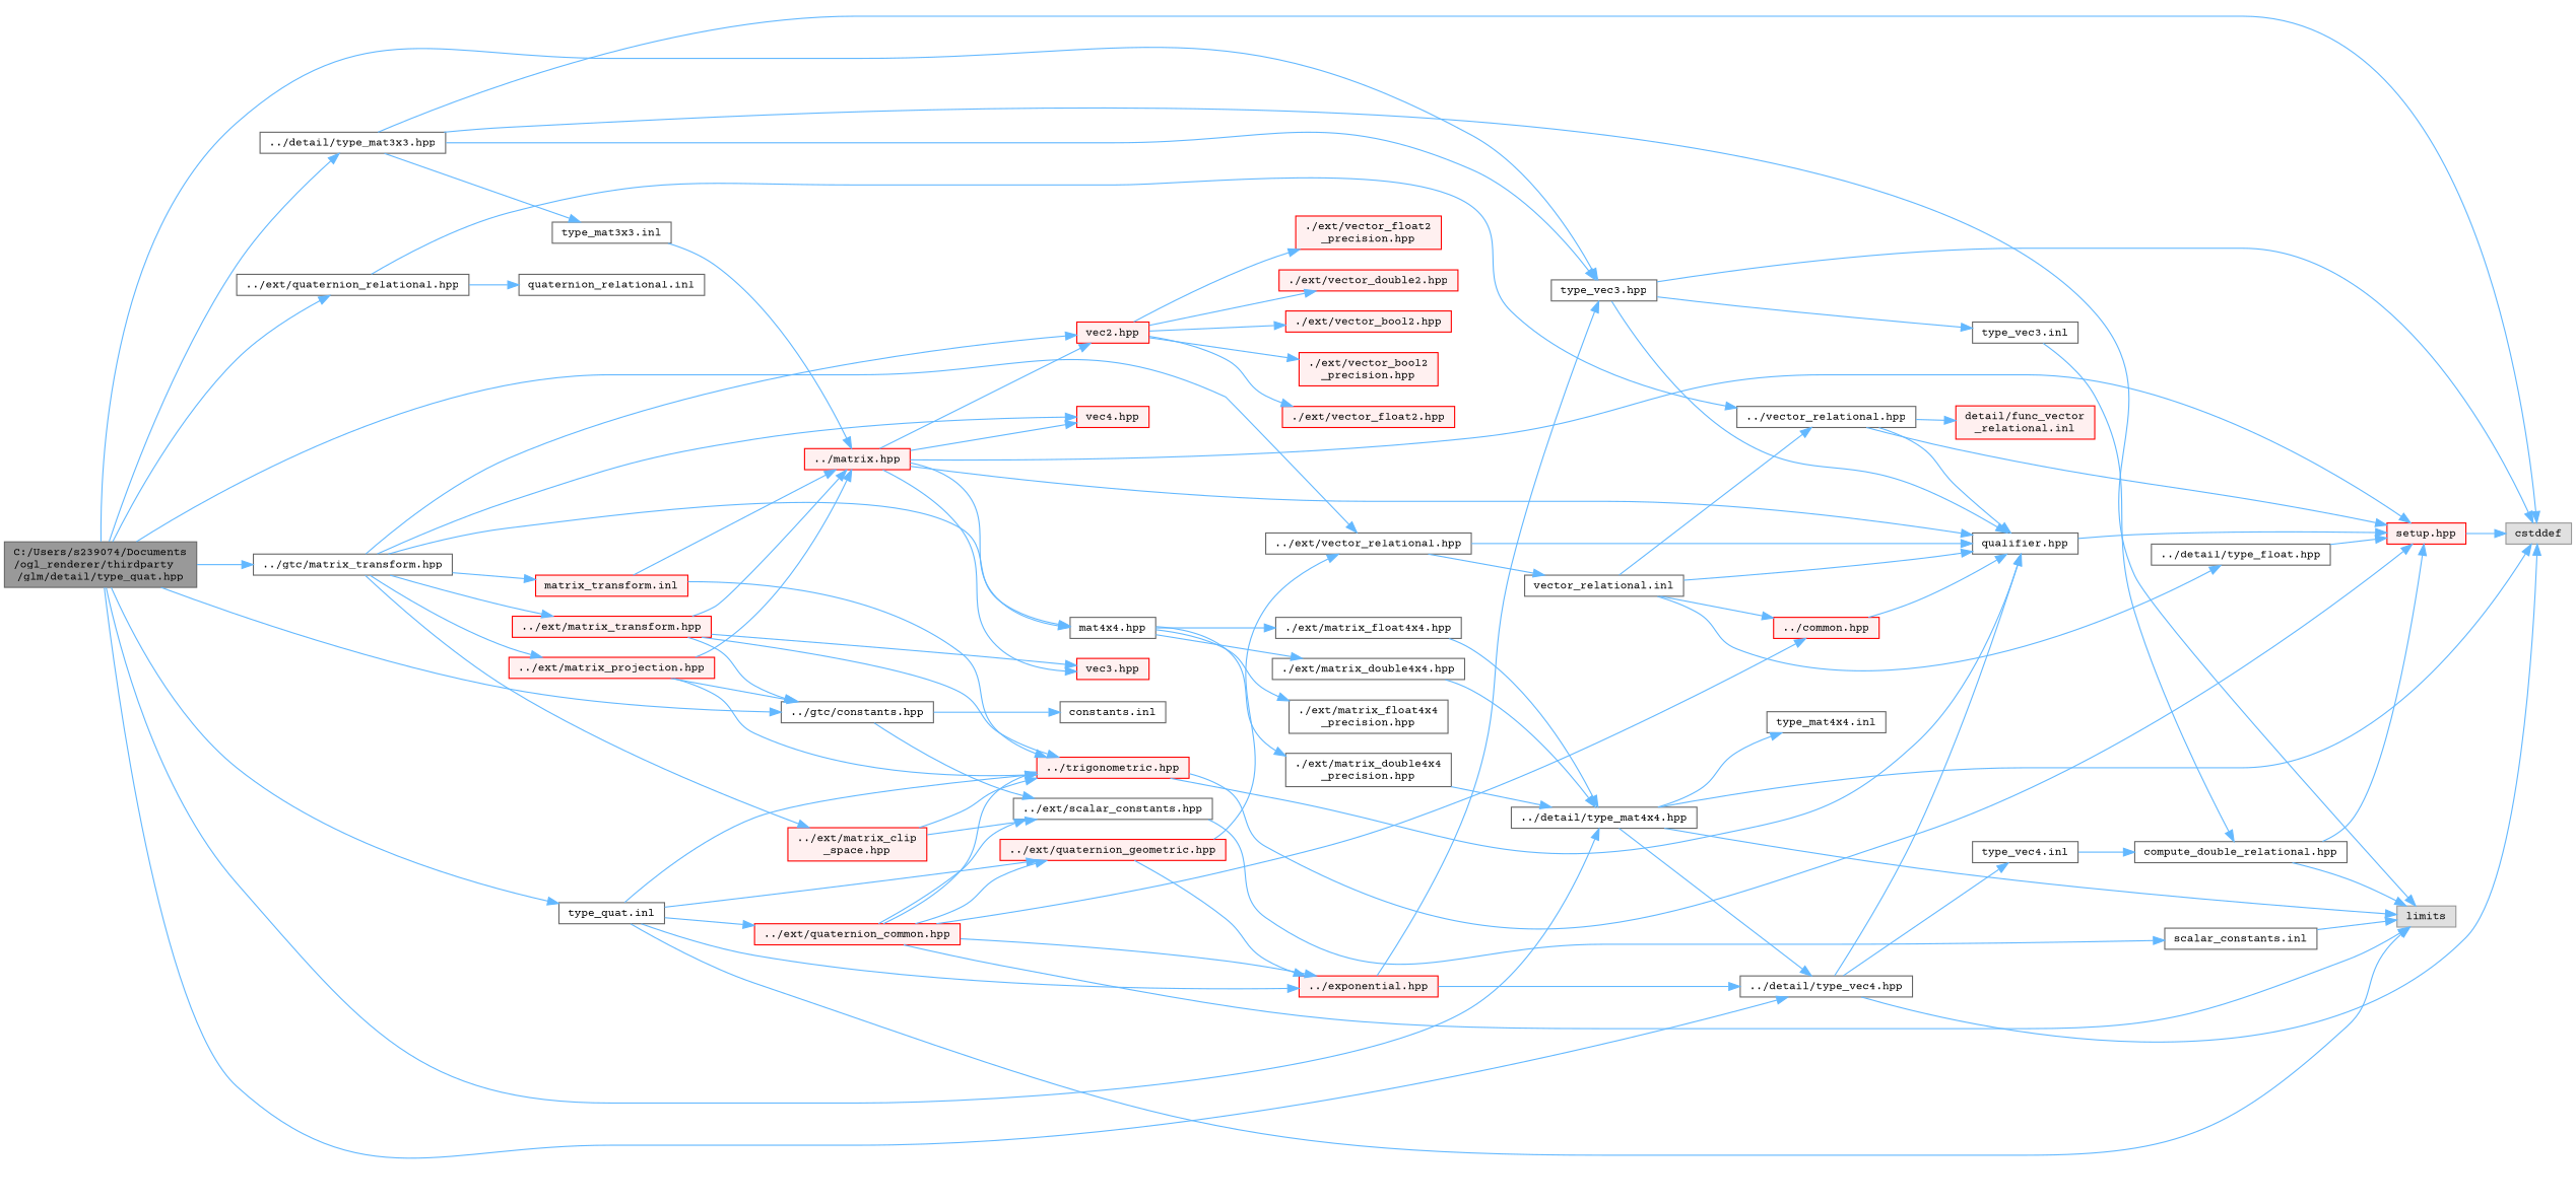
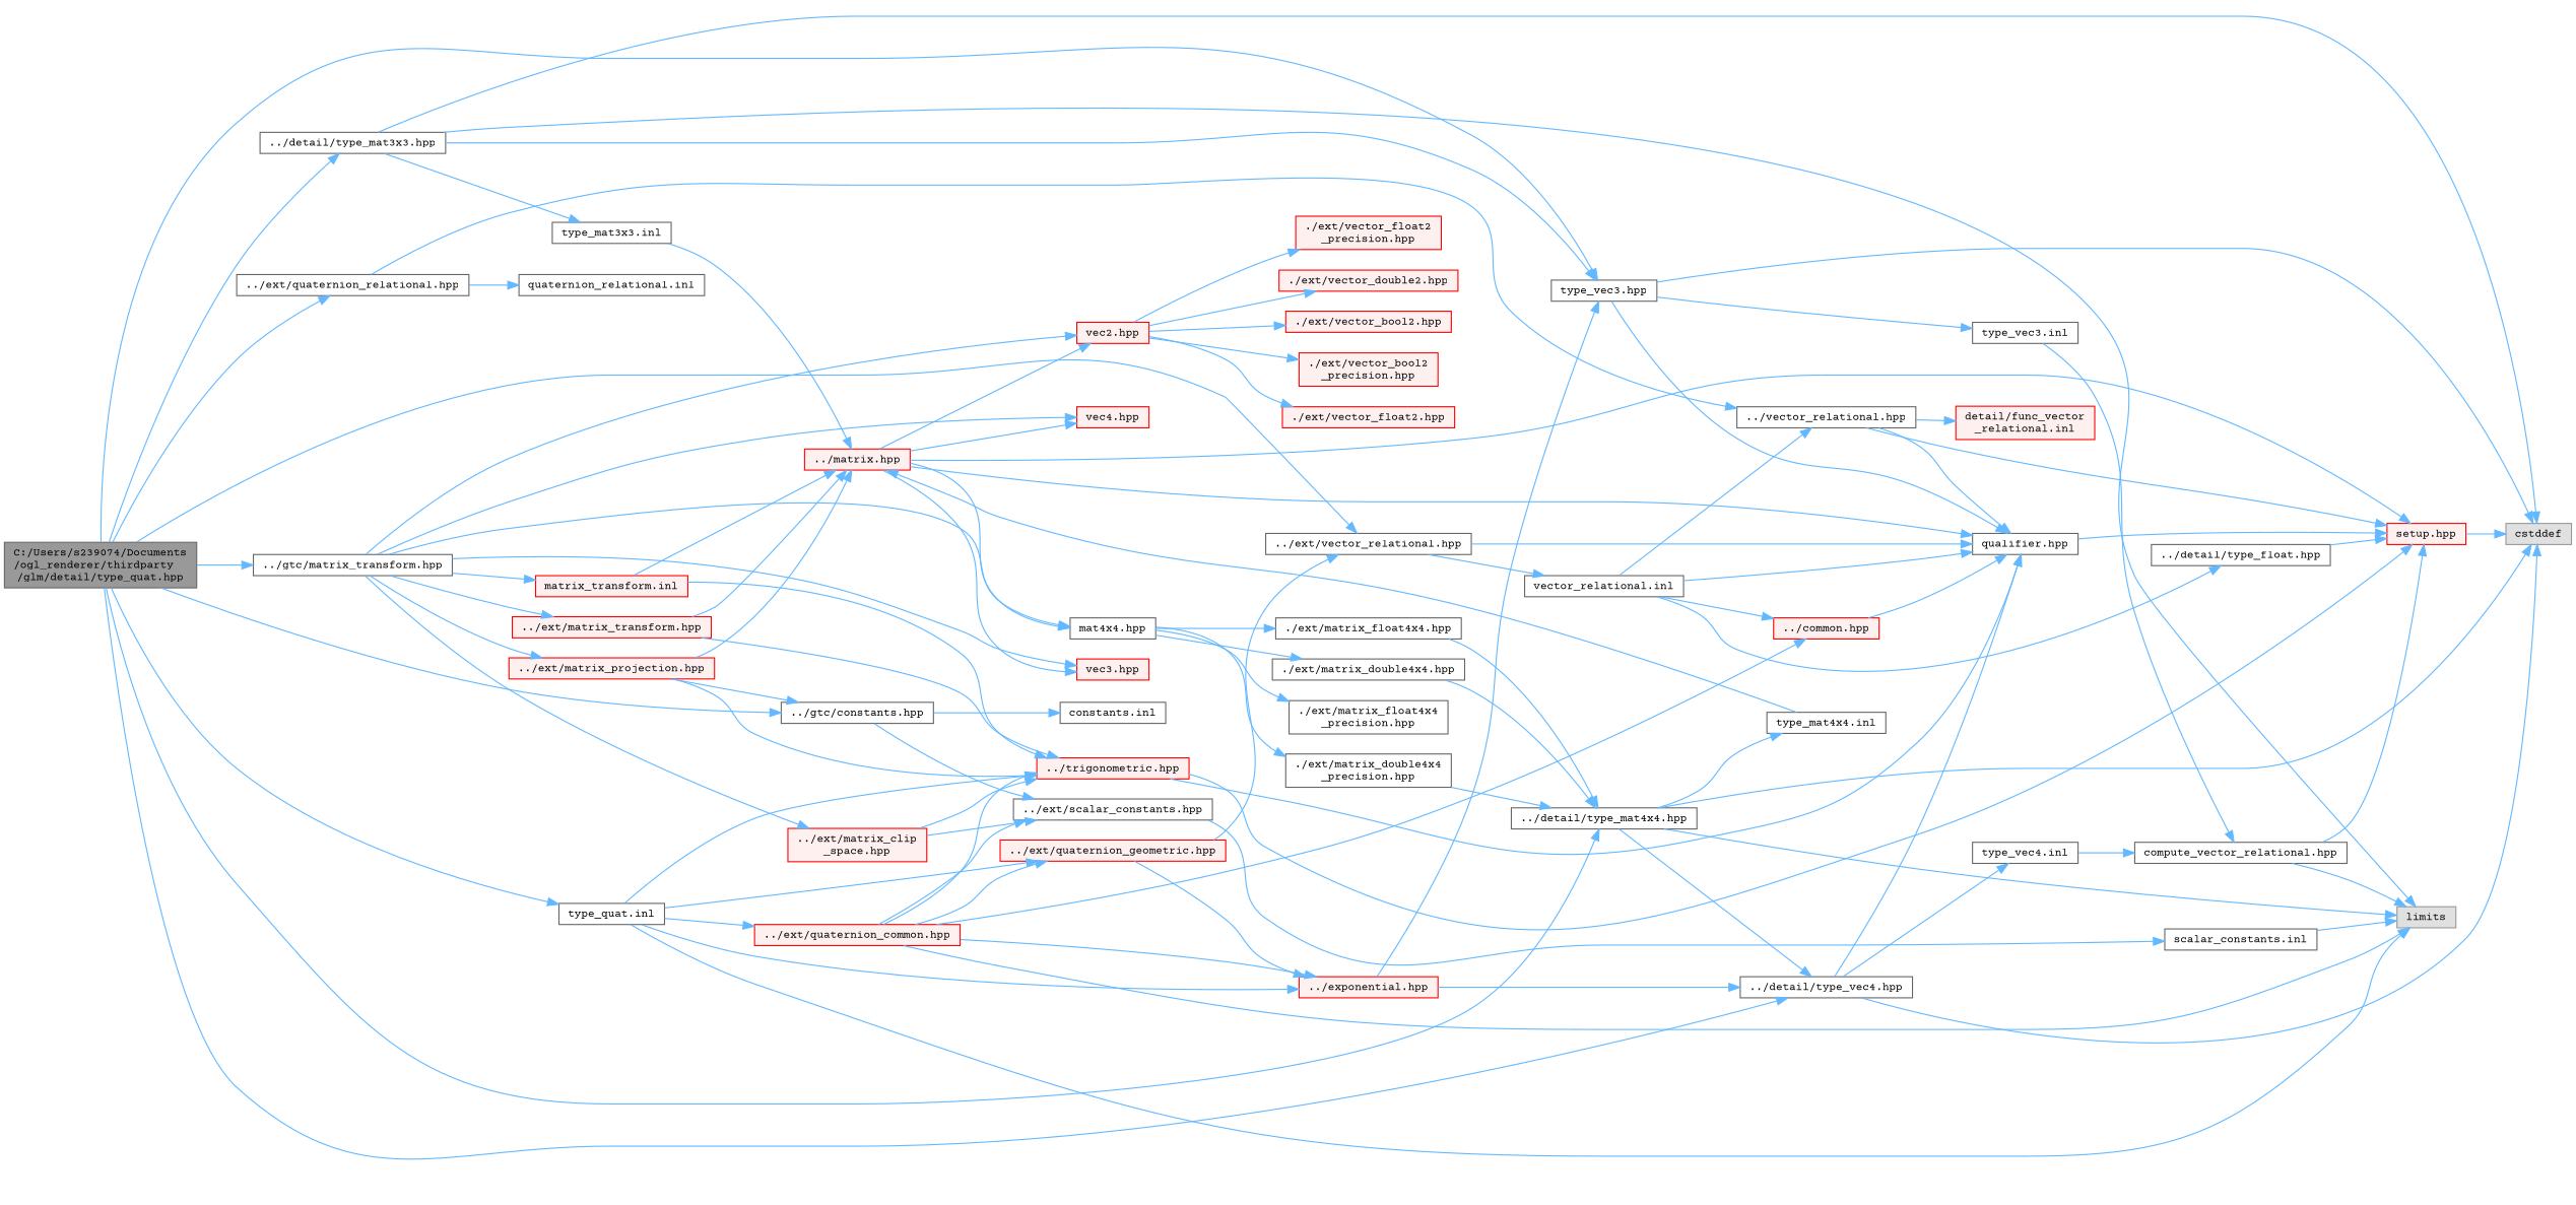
  digraph {
    fontname="Courier Prime"
    rankdir=LR
    node [color=grey40 fillcolor=white fontname="Courier Prime" fontsize=10 shape=box style=filled]
    edge [color=steelblue1 fontname="Courier Prime" fontsize=10 labelfontname=Helvetica labelfontsize=10 style=solid]
    n1 [color=gray40 fillcolor=grey60 fontcolor=black height=0.2 label="C:/Users/s239074/Documents\l/ogl_renderer/thirdparty\l/glm/detail/type_quat.hpp" width=0.4]
    n2 [height=0.2 label="../detail/type_mat3x3.hpp" width=0.4]
    n3 [height=0.2 label="type_vec3.hpp" width=0.4]
    n4 [height=0.2 label="../detail/type_mat4x4.hpp" width=0.4]
    n5 [height=0.2 label="../detail/type_vec4.hpp" width=0.4]
    n6 [height=0.2 label="../ext/vector_relational.hpp" width=0.4]
    n7 [height=0.2 label="../ext/quaternion_relational.hpp" width=0.4]
    n8 [height=0.2 label="../gtc/constants.hpp" width=0.4]
    n9 [height=0.2 label="../gtc/matrix_transform.hpp" width=0.4]
    n10 [height=0.2 label="type_quat.inl" width=0.4]
    n11 [color=grey60 fillcolor="#E0E0E0" height=0.2 label=cstddef width=0.4]
    n12 [color=grey60 fillcolor="#E0E0E0" height=0.2 label=limits width=0.4]
    n13 [height=0.2 label="type_mat3x3.inl" width=0.4]
    n14 [height=0.2 label="qualifier.hpp" width=0.4]
    n15 [height=0.2 label="type_vec3.inl" width=0.4]
    n16 [height=0.2 label="type_mat4x4.inl" width=0.4]
    n17 [height=0.2 label="type_vec4.inl" width=0.4]
    n18 [height=0.2 label="vector_relational.inl" width=0.4]
    n19 [height=0.2 label="../vector_relational.hpp" width=0.4]
    n20 [height=0.2 label="quaternion_relational.inl" width=0.4]
    n21 [height=0.2 label="../ext/scalar_constants.hpp" width=0.4]
    n22 [height=0.2 label="constants.inl" width=0.4]
    n23 [color=red fillcolor="#FFF0F0" height=0.2 label="vec2.hpp" width=0.4]
    n24 [color=red fillcolor="#FFF0F0" height=0.2 label="vec3.hpp" width=0.4]
    n25 [color=red fillcolor="#FFF0F0" height=0.2 label="vec4.hpp" width=0.4]
    n26 [height=0.2 label="mat4x4.hpp" width=0.4]
    n27 [color=red fillcolor="#FFF0F0" height=0.2 label="../ext/matrix_projection.hpp" width=0.4]
    n28 [color=red fillcolor="#FFF0F0" height=0.2 label="../ext/matrix_clip\l_space.hpp" width=0.4]
    n29 [color=red fillcolor="#FFF0F0" height=0.2 label="../ext/matrix_transform.hpp" width=0.4]
    n30 [color=red fillcolor="#FFF0F0" height=0.2 label="matrix_transform.inl" width=0.4]
    n31 [color=red fillcolor="#FFF0F0" height=0.2 label="../trigonometric.hpp" width=0.4]
    n32 [color=red fillcolor="#FFF0F0" height=0.2 label="../exponential.hpp" width=0.4]
    n33 [color=red fillcolor="#FFF0F0" height=0.2 label="../ext/quaternion_common.hpp" width=0.4]
    n34 [color=red fillcolor="#FFF0F0" height=0.2 label="../ext/quaternion_geometric.hpp" width=0.4]
    n35 [color=red fillcolor="#FFF0F0" height=0.2 label="../matrix.hpp" width=0.4]
    n36 [color=red fillcolor="#FFF0F0" height=0.2 label="setup.hpp" width=0.4]
-   n37 [height=0.2 label="compute_double_relational.hpp" width=0.4]
+   n37 [height=0.2 label="compute_vector_relational.hpp" width=0.4]
    n38 [color=red fillcolor="#FFF0F0" height=0.2 label="./ext/vector_bool2.hpp" width=0.4]
    n39 [color=red fillcolor="#FFF0F0" height=0.2 label="./ext/vector_bool2\l_precision.hpp" width=0.4]
    n40 [color=red fillcolor="#FFF0F0" height=0.2 label="./ext/vector_float2.hpp" width=0.4]
    n41 [color=red fillcolor="#FFF0F0" height=0.2 label="./ext/vector_float2\l_precision.hpp" width=0.4]
    n42 [color=red fillcolor="#FFF0F0" height=0.2 label="./ext/vector_double2.hpp" width=0.4]
    n43 [height=0.2 label="./ext/matrix_double4x4.hpp" width=0.4]
    n44 [height=0.2 label="./ext/matrix_double4x4\l_precision.hpp" width=0.4]
    n45 [height=0.2 label="./ext/matrix_float4x4.hpp" width=0.4]
    n46 [height=0.2 label="./ext/matrix_float4x4\l_precision.hpp" width=0.4]
    n47 [color=red fillcolor="#FFF0F0" height=0.2 label="../common.hpp" width=0.4]
    n48 [height=0.2 label="../detail/type_float.hpp" width=0.4]
    n49 [color=red fillcolor="#FFF0F0" height=0.2 label="detail/func_vector\l_relational.inl" width=0.4]
    n50 [height=0.2 label="scalar_constants.inl" width=0.4]
    n1 -> n2
    n1 -> n3
    n1 -> n4
    n1 -> n5
    n1 -> n6
    n1 -> n7
    n1 -> n8
    n1 -> n9
    n1 -> n10
    n2 -> n3
    n2 -> n11
    n2 -> n12
    n2 -> n13
    n3 -> n11
    n3 -> n14
    n3 -> n15
    n4 -> n5
    n4 -> n11
    n4 -> n12
    n4 -> n16
    n5 -> n11
    n5 -> n14
    n5 -> n17
    n6 -> n14
    n6 -> n18
    n7 -> n19
    n7 -> n20
    n8 -> n21
    n8 -> n22
    n9 -> n23
-   n29 -> n24
+   n9 -> n24
    n9 -> n25
    n9 -> n26
    n9 -> n27
    n9 -> n28
    n9 -> n29
    n9 -> n30
    n10 -> n12
    n10 -> n31
    n10 -> n32
    n10 -> n33
    n10 -> n34
    n13 -> n35
    n14 -> n36
    n15 -> n37
+   n16 -> n35
    n17 -> n37
    n18 -> n14
    n18 -> n19
    n18 -> n47
    n18 -> n48
    n19 -> n14
    n19 -> n36
    n19 -> n49
    n21 -> n50
    n23 -> n38
    n23 -> n39
    n23 -> n40
    n23 -> n41
    n23 -> n42
    n26 -> n43
    n26 -> n44
    n26 -> n45
    n26 -> n46
    n27 -> n8
    n27 -> n31
    n27 -> n35
    n28 -> n21
    n28 -> n31
-   n29 -> n8
    n29 -> n31
    n29 -> n35
    n30 -> n31
    n30 -> n35
    n31 -> n14
    n31 -> n36
    n32 -> n3
    n32 -> n5
    n33 -> n12
    n33 -> n21
    n33 -> n31
    n33 -> n32
    n33 -> n34
    n33 -> n47
    n34 -> n6
    n34 -> n32
    n35 -> n14
    n35 -> n23
    n35 -> n24
    n35 -> n25
    n35 -> n26
    n35 -> n36
    n36 -> n11
    n37 -> n12
    n37 -> n36
    n43 -> n4
    n44 -> n4
    n45 -> n4
    n47 -> n14
    n48 -> n36
    n50 -> n12
  }
